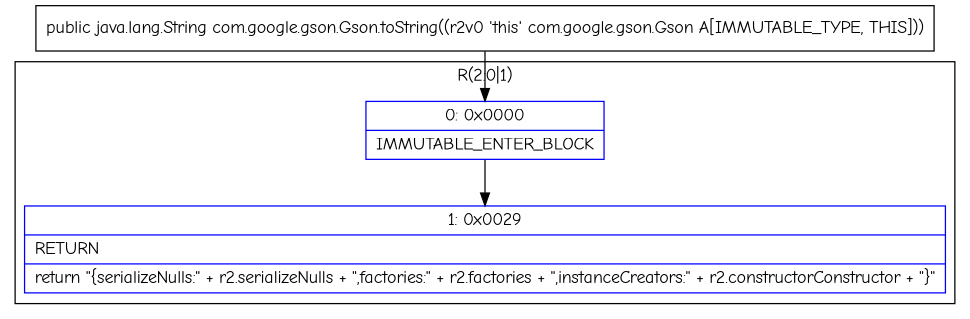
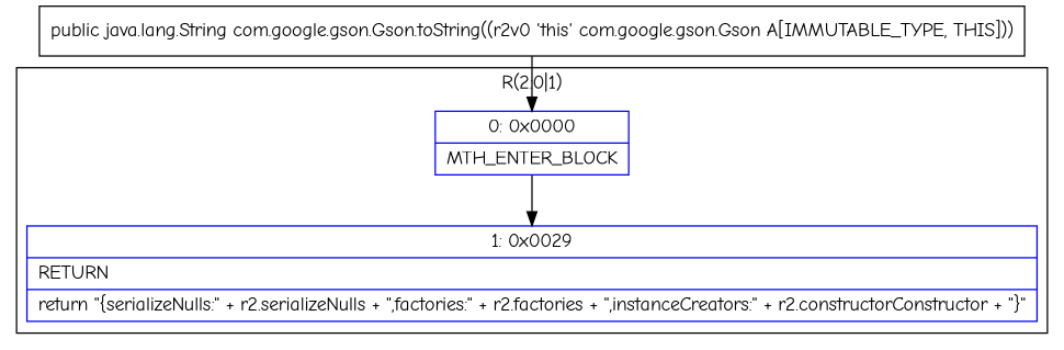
  digraph {
    fontname="Comic Neue"
    node [color=blue shape=record fontname="Comic Neue"]
    edge [fontname="Comic Neue"]
-   n1 [label="{0\:\ 0x0000|IMMUTABLE_ENTER_BLOCK\l}"]
+   n1 [label="{0\:\ 0x0000|MTH_ENTER_BLOCK\l}"]
    n2 [label="{1\:\ 0x0029|RETURN\l|return \"\{serializeNulls:\" + r2.serializeNulls + \",factories:\" + r2.factories + \",instanceCreators:\" + r2.constructorConstructor + \"\}\"\l}"]
    n3 [label="{public java.lang.String com.google.gson.Gson.toString((r2v0 'this' com.google.gson.Gson A[IMMUTABLE_TYPE, THIS])) }" color=""]
    subgraph cluster_1 {
      label="R(2:0|1)"
      n1
      n2
    }
    n1 -> n2
    n3 -> n1
  }
